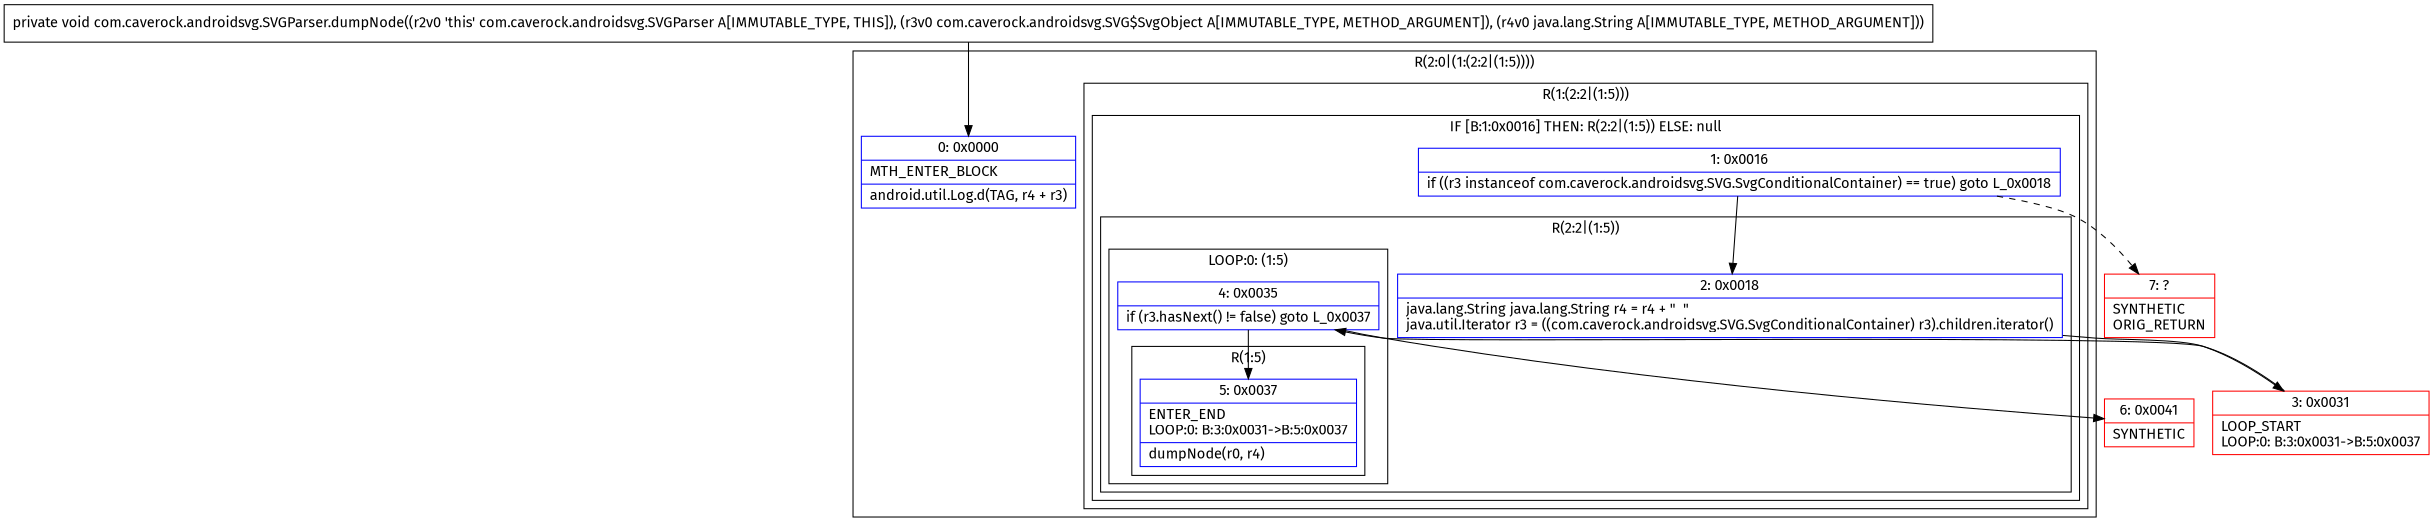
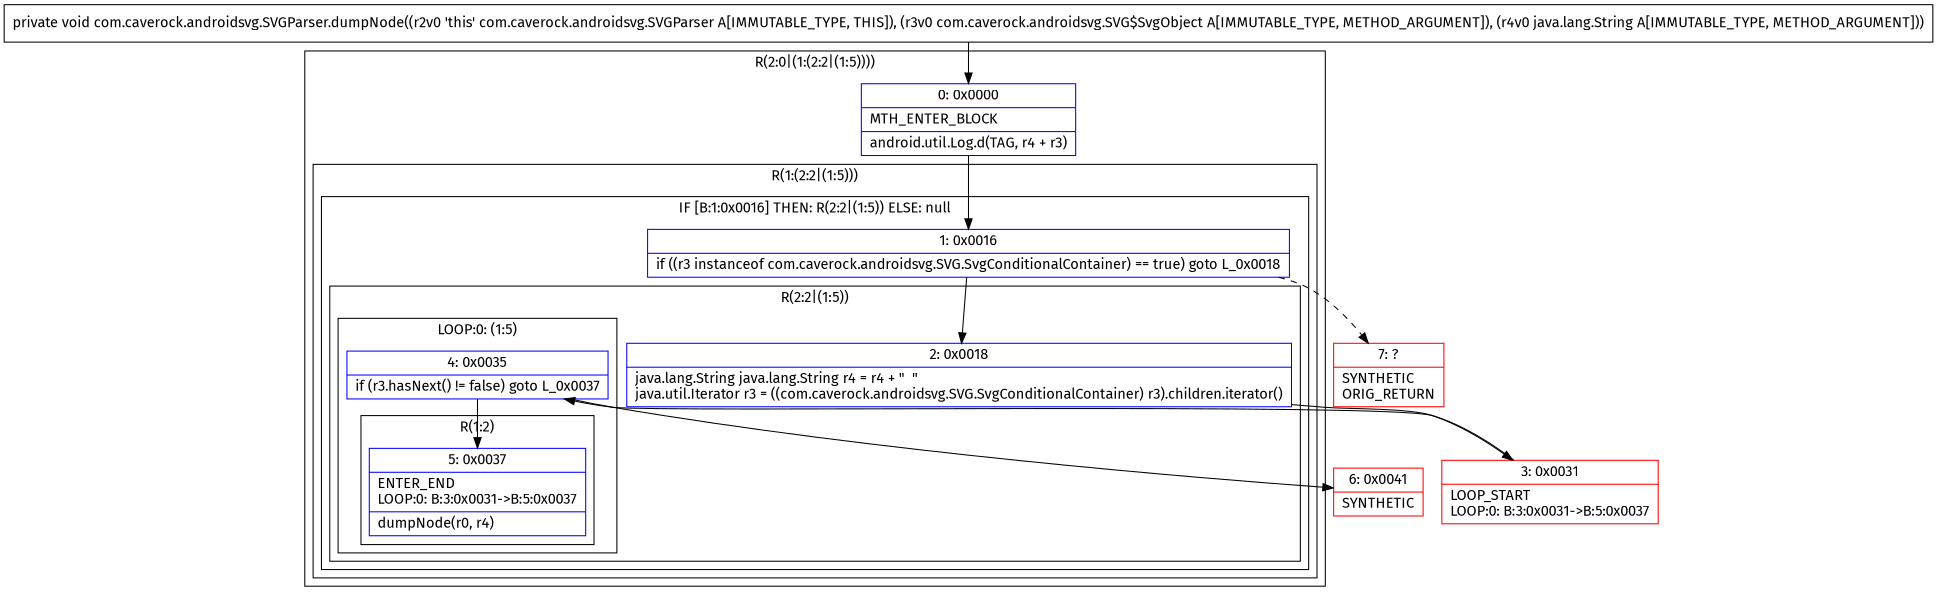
  digraph {
    fontname="Fira Sans"
    node [color=blue fontname="Fira Sans" shape=record]
    edge [fontname="Fira Sans"]
    n1 [label="{5\:\ 0x0037|ENTER_END\lLOOP:0: B:3:0x0031\-\>B:5:0x0037\l|dumpNode(r0, r4)\l}"]
    n2 [label="{4\:\ 0x0035|if (r3.hasNext() != false) goto L_0x0037\l}"]
    n3 [label="{2\:\ 0x0018|java.lang.String java.lang.String r4 = r4 + \"  \"\ljava.util.Iterator r3 = ((com.caverock.androidsvg.SVG.SvgConditionalContainer) r3).children.iterator()\l}"]
    n4 [label="{1\:\ 0x0016|if ((r3 instanceof com.caverock.androidsvg.SVG.SvgConditionalContainer) == true) goto L_0x0018\l}"]
    n5 [label="{0\:\ 0x0000|MTH_ENTER_BLOCK\l|android.util.Log.d(TAG, r4 + r3)\l}"]
    n6 [color=red label="{6\:\ 0x0041|SYNTHETIC\l}"]
    n7 [color=red label="{3\:\ 0x0031|LOOP_START\lLOOP:0: B:3:0x0031\-\>B:5:0x0037\l}"]
    n8 [color=red label="{7\:\ ?|SYNTHETIC\lORIG_RETURN\l}"]
    n9 [label="{private void com.caverock.androidsvg.SVGParser.dumpNode((r2v0 'this' com.caverock.androidsvg.SVGParser A[IMMUTABLE_TYPE, THIS]), (r3v0 com.caverock.androidsvg.SVG$SvgObject A[IMMUTABLE_TYPE, METHOD_ARGUMENT]), (r4v0 java.lang.String A[IMMUTABLE_TYPE, METHOD_ARGUMENT])) }" color=""]
    subgraph cluster_1 {
      label="R(2:0|(1:(2:2|(1:5))))"
      n5
      subgraph cluster_2 {
        label="R(1:(2:2|(1:5)))"
        subgraph cluster_3 {
          label="IF [B:1:0x0016] THEN: R(2:2|(1:5)) ELSE: null"
          n4
          subgraph cluster_4 {
            label="R(2:2|(1:5))"
            n3
            subgraph cluster_5 {
              label="LOOP:0: (1:5)"
              n2
              subgraph cluster_6 {
-               label="R(1:5)"
+               label="R(1:2)"
                n1
              }
            }
          }
        }
      }
    }
    n2 -> n1
    n2 -> n6 [style=solid]
    n3 -> n7
    n4 -> n3
    n4 -> n8 [style=dashed]
+   n5 -> n4
    n7 -> n2
    n9 -> n5
  }
